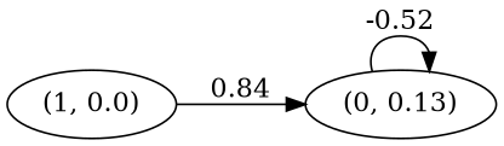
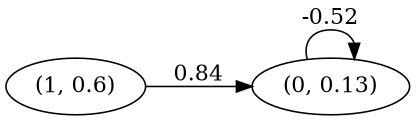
  digraph {
    rankdir=LR
    n1 [label="(0, 0.13)"]
-   n2 [label="(1, 0.0)"]
+   n2 [label="(1, 0.6)"]
    n1 -> n1 [label=-0.52]
    n2 -> n1 [label=0.84]
  }
